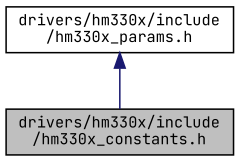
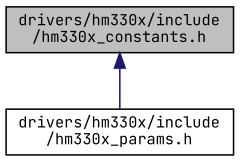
  digraph {
    fontname="JetBrains Mono"
    node [color=black fontname="JetBrains Mono" fontsize=10 shape=record style=filled]
    n1 [fillcolor=grey75 fontcolor=black height=0.2 label="drivers/hm330x/include\l/hm330x_constants.h" width=0.4]
    n2 [fillcolor=white height=0.2 label="drivers/hm330x/include\l/hm330x_params.h" width=0.4]
-   n2 -> n1 [color=midnightblue dir=back fontname="JetBrains Mono" fontsize=10 labelfontname=Helvetica labelfontsize=10 style=solid]
+   n1 -> n2 [color=midnightblue dir=back fontname="JetBrains Mono" fontsize=10 labelfontname=Helvetica labelfontsize=10 style=solid]
  }
